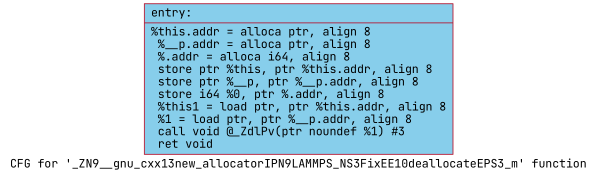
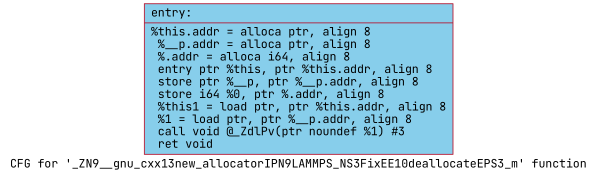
  digraph {
    label="CFG for '_ZN9__gnu_cxx13new_allocatorIPN9LAMMPS_NS3FixEE10deallocateEPS3_m' function"
    fontname="JetBrains Mono"
-   n1 [color="#b70d28ff" fillcolor=skyblue fontname="JetBrains Mono" label="{entry:\l|  %this.addr = alloca ptr, align 8\l  %__p.addr = alloca ptr, align 8\l  %.addr = alloca i64, align 8\l  store ptr %this, ptr %this.addr, align 8\l  store ptr %__p, ptr %__p.addr, align 8\l  store i64 %0, ptr %.addr, align 8\l  %this1 = load ptr, ptr %this.addr, align 8\l  %1 = load ptr, ptr %__p.addr, align 8\l  call void @_ZdlPv(ptr noundef %1) #3\l  ret void\l}" shape=record style=filled]
+   n1 [color="#b70d28ff" fillcolor=skyblue fontname="JetBrains Mono" label="{entry:\l|  %this.addr = alloca ptr, align 8\l  %__p.addr = alloca ptr, align 8\l  %.addr = alloca i64, align 8\l  entry ptr %this, ptr %this.addr, align 8\l  store ptr %__p, ptr %__p.addr, align 8\l  store i64 %0, ptr %.addr, align 8\l  %this1 = load ptr, ptr %this.addr, align 8\l  %1 = load ptr, ptr %__p.addr, align 8\l  call void @_ZdlPv(ptr noundef %1) #3\l  ret void\l}" shape=record style=filled]
  }
